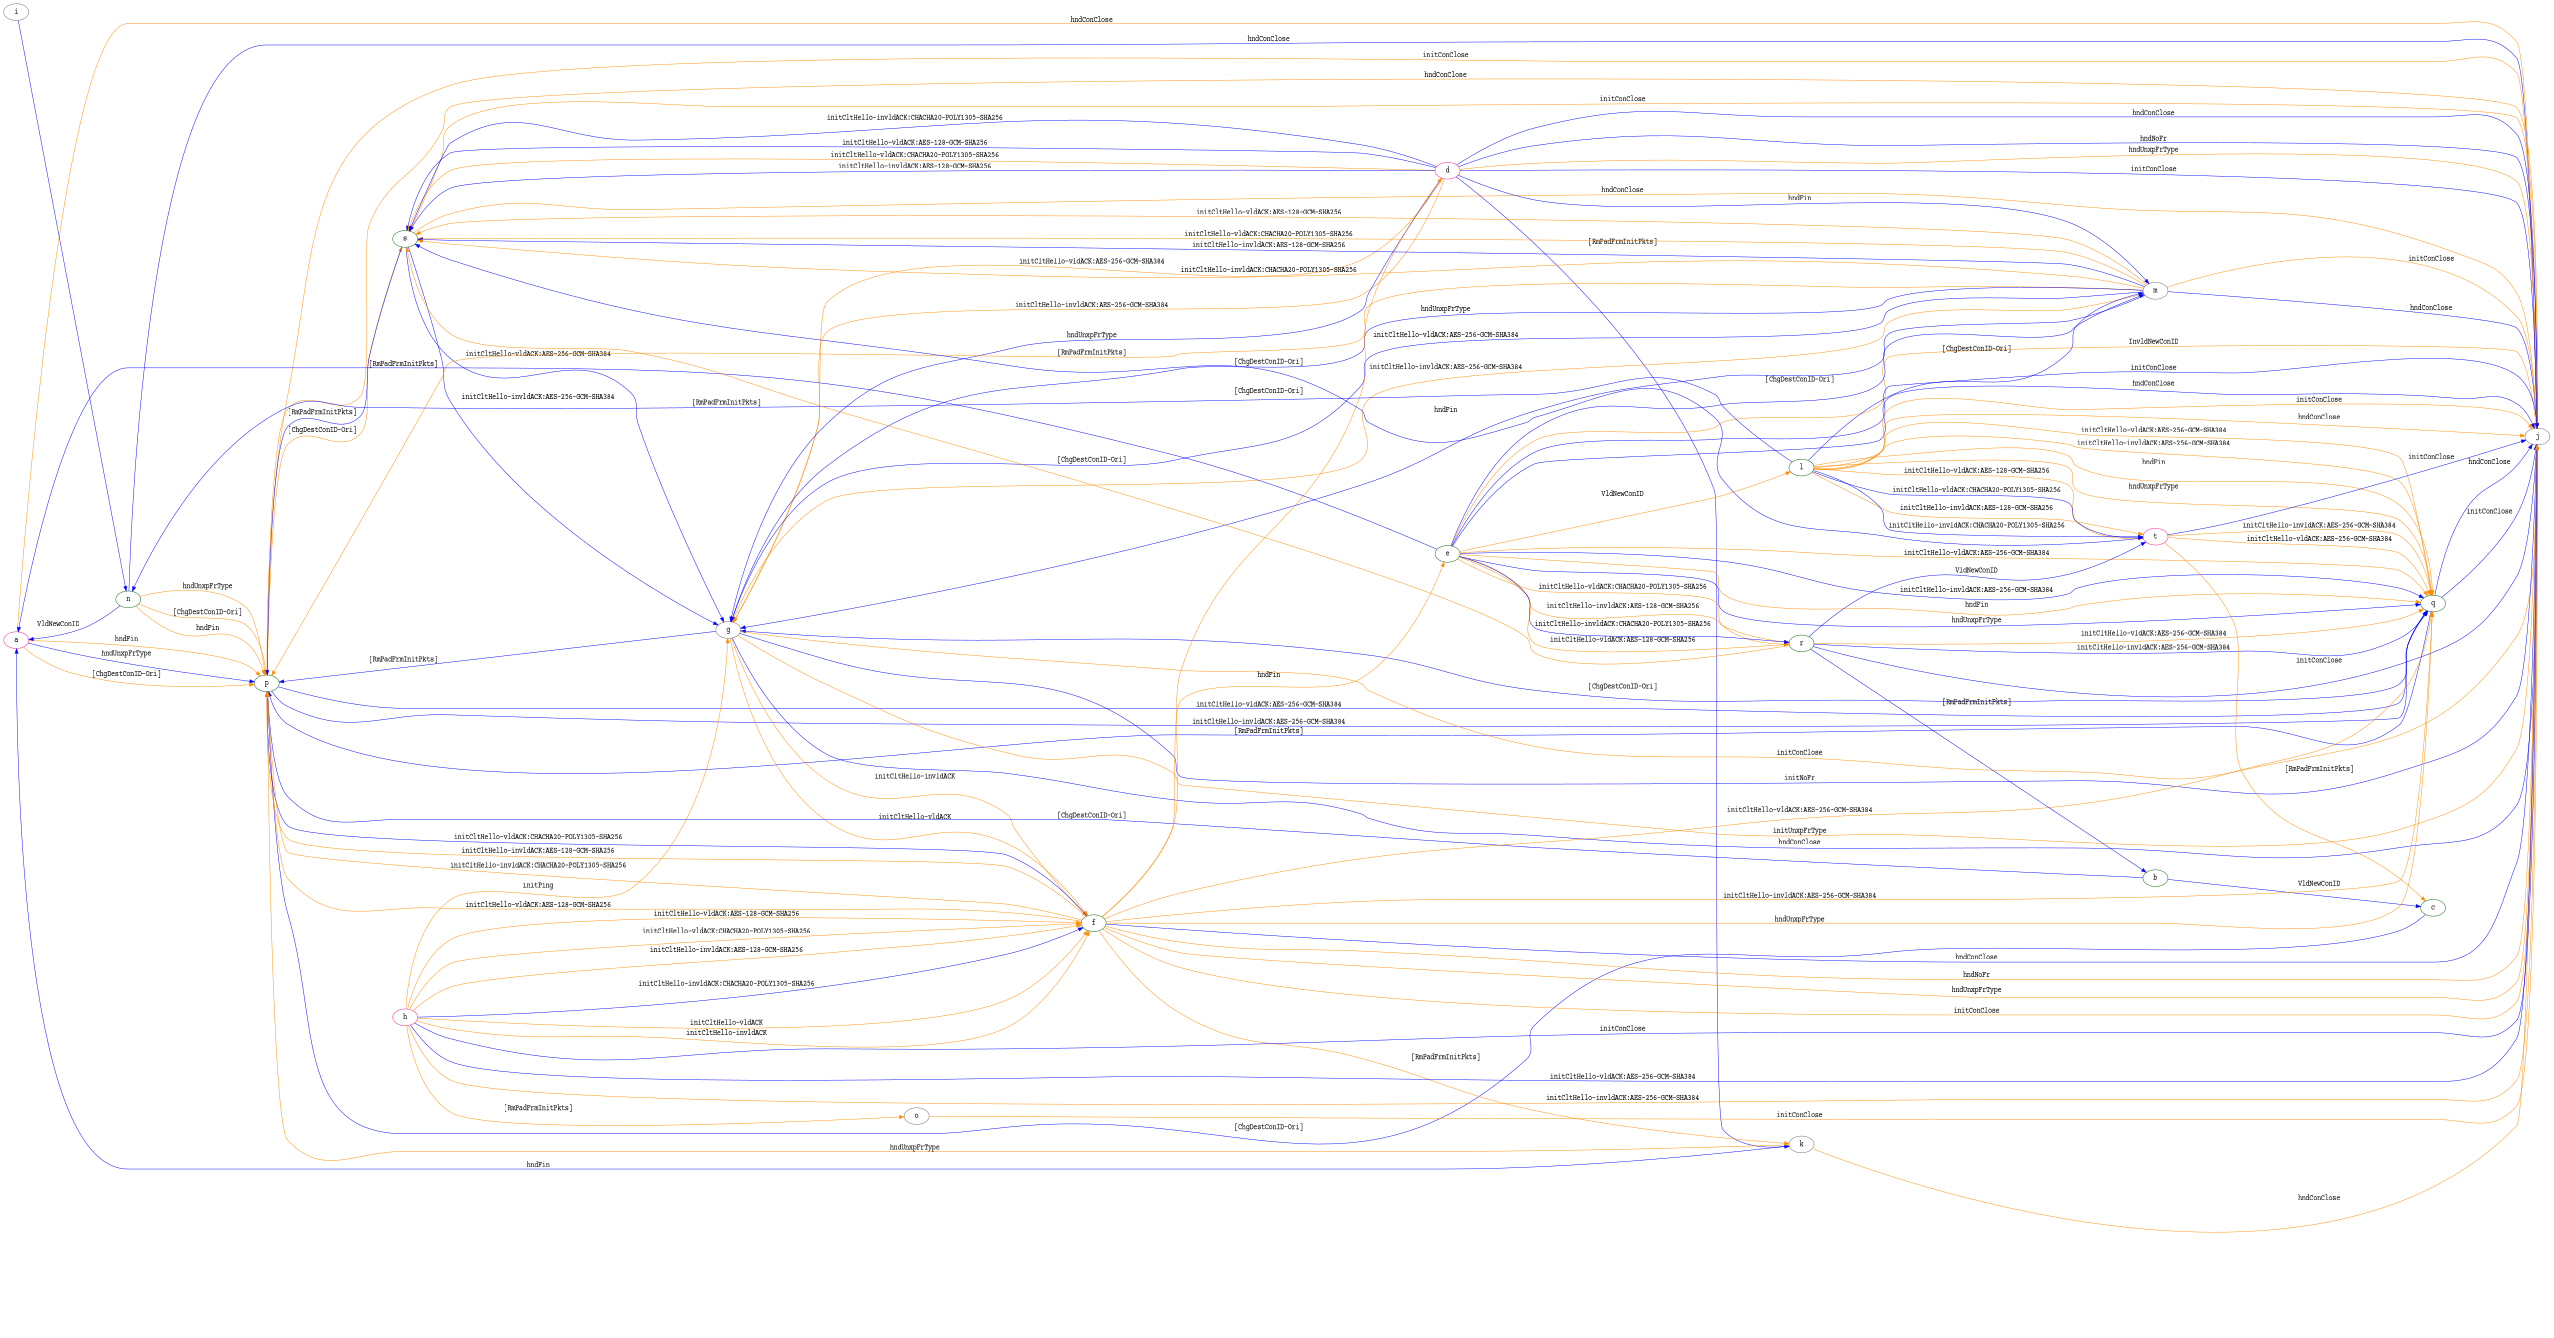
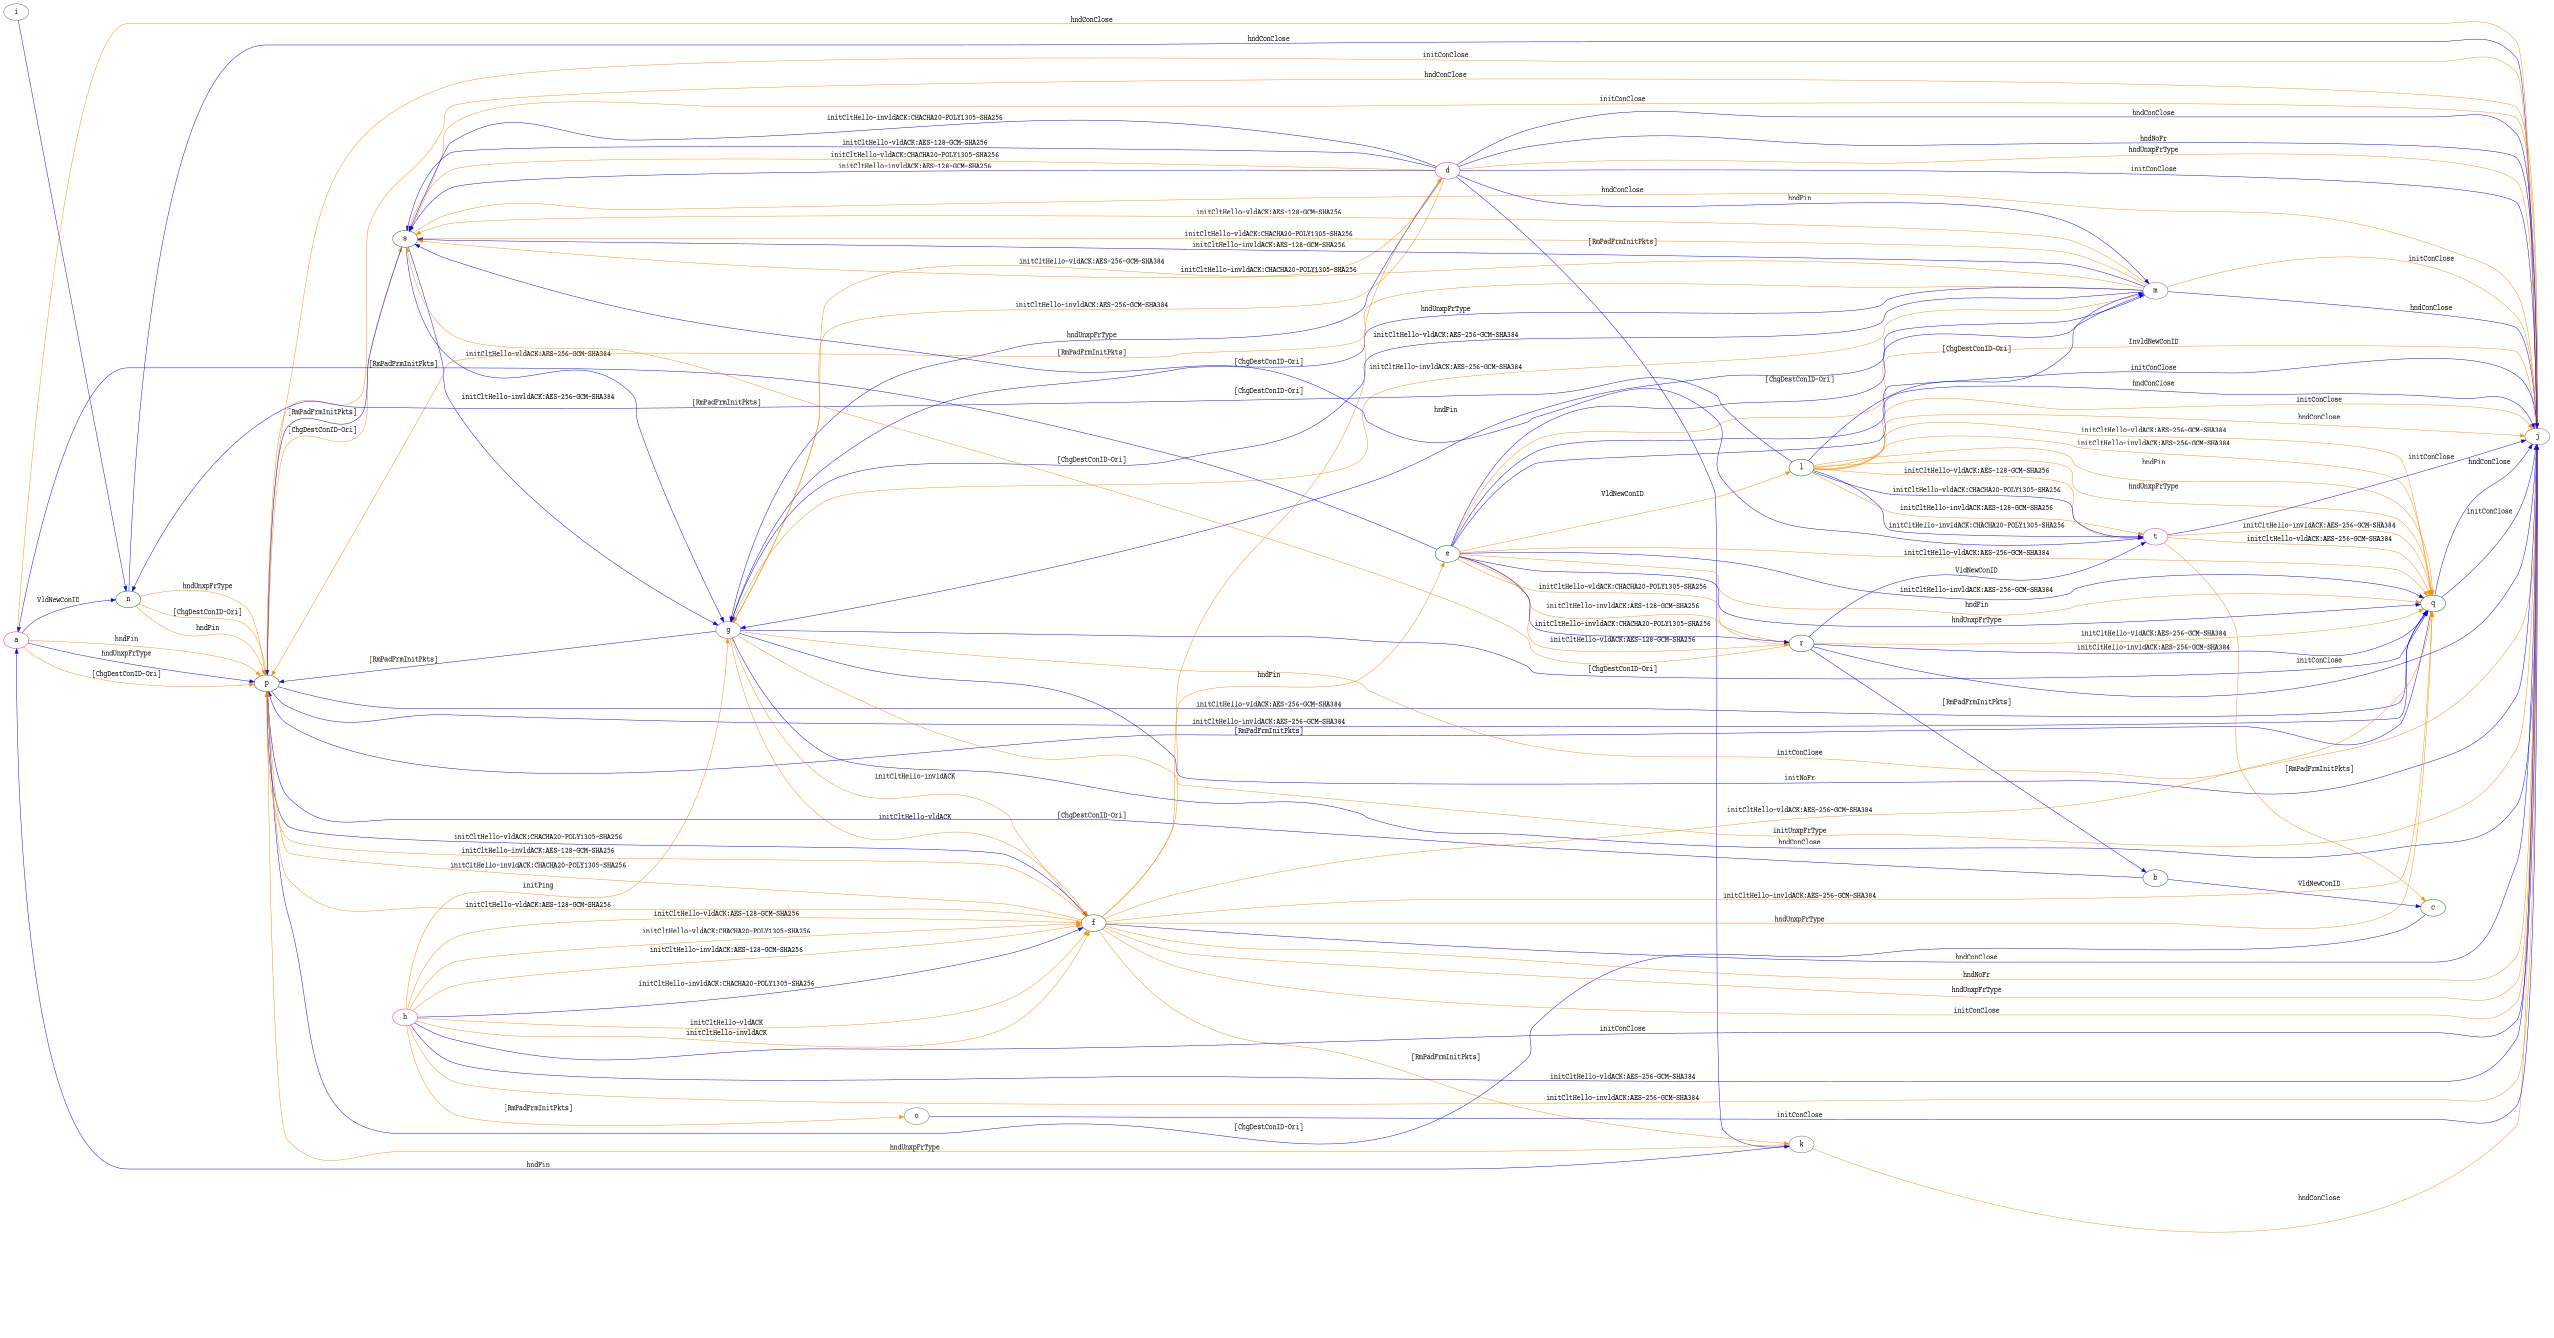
  digraph {
    fontname="Courier Prime"
    rankdir=LR
    node [color=darkgreen fontname="Courier Prime"]
    edge [color=darkorange fontname="Courier Prime"]
    a [color=deeppink]
    j [color=gray40]
    n
    p
    s
    q
    g [color=gray40]
    b
    c
    d [color=deeppink]
    k [color=gray40]
    m [color=gray40]
    f
    e
    l
    r
    t [color=deeppink]
    h [color=deeppink]
    o [color=gray40]
    i [color=gray40]
    a -> j [label="hndConClose "]
-   n -> a [color=blue label="VldNewConID "]
+   a -> n [color=blue label="VldNewConID "]
    a -> p [label="hndFin "]
    a -> p [color=blue label="hndUnxpFrType "]
    a -> p [label="[ChgDestConID-Ori] "]
    n -> j [color=blue label="hndConClose "]
    n -> p [label="hndFin "]
    n -> p [label="hndUnxpFrType "]
    n -> p [label="[ChgDestConID-Ori] "]
    p -> j [label="initConClose "]
    p -> j [label="hndConClose "]
    p -> s [label="[ChgDestConID-Ori] "]
    p -> q [color=blue label="initCltHello-vldACK:AES-256-GCM-SHA384 "]
    p -> q [color=blue label="initCltHello-invldACK:AES-256-GCM-SHA384 "]
    s -> j [label="initConClose "]
    s -> j [label="hndConClose "]
    s -> p [color=blue label="[RmPadFrmInitPkts] "]
    s -> g [color=blue label="initCltHello-vldACK:AES-256-GCM-SHA384 "]
    s -> g [color=blue label="initCltHello-invldACK:AES-256-GCM-SHA384 "]
    q -> j [color=blue label="initConClose "]
    q -> j [color=blue label="hndConClose "]
    q -> p [color=blue label="[RmPadFrmInitPkts] "]
-   q -> g [color=blue label="[ChgDestConID-Ori] "]
+   g -> q [color=blue label="[ChgDestConID-Ori] "]
    g -> j [label="initConClose "]
    g -> j [color=blue label="initNoFr "]
    g -> j [label="initUnxpFrType "]
    g -> j [color=blue label="hndConClose "]
    g -> p [color=blue label="[RmPadFrmInitPkts] "]
    g -> f [label="initCltHello-vldACK "]
    g -> f [label="initCltHello-invldACK "]
    b -> p [color=blue label="[ChgDestConID-Ori] "]
    b -> c [color=blue label="VldNewConID "]
    c -> p [color=blue label="[ChgDestConID-Ori] "]
    d -> j [color=blue label="hndConClose "]
    d -> j [color=blue label="hndNoFr "]
    d -> j [label="hndUnxpFrType "]
    d -> j [color=blue label="initConClose "]
    d -> s [color=blue label="initCltHello-vldACK:AES-128-GCM-SHA256 "]
    d -> s [label="initCltHello-vldACK:CHACHA20-POLY1305-SHA256 "]
    d -> s [color=blue label="initCltHello-invldACK:AES-128-GCM-SHA256 "]
    d -> s [color=blue label="initCltHello-invldACK:CHACHA20-POLY1305-SHA256 "]
    d -> g [label="initCltHello-vldACK:AES-256-GCM-SHA384 "]
    d -> g [label="initCltHello-invldACK:AES-256-GCM-SHA384 "]
    d -> g [color=blue label="hndUnxpFrType "]
    d -> k [color=blue label="[RmPadFrmInitPkts] "]
    d -> m [color=blue label="hndFin "]
    k -> a [color=blue label="hndFin "]
    k -> j [label="hndConClose "]
    k -> p [label="hndUnxpFrType "]
    m -> j [color=blue label="hndConClose "]
    m -> j [label="initConClose "]
    m -> p [label="[RmPadFrmInitPkts] "]
    m -> s [label="initCltHello-vldACK:AES-128-GCM-SHA256 "]
    m -> s [label="initCltHello-vldACK:CHACHA20-POLY1305-SHA256 "]
    m -> s [color=blue label="initCltHello-invldACK:AES-128-GCM-SHA256 "]
    m -> s [label="initCltHello-invldACK:CHACHA20-POLY1305-SHA256 "]
    m -> g [color=blue label="initCltHello-vldACK:AES-256-GCM-SHA384 "]
    m -> g [label="initCltHello-invldACK:AES-256-GCM-SHA384 "]
    m -> g [color=blue label="hndFin "]
    m -> g [color=blue label="hndUnxpFrType "]
    f -> j [color=blue label="hndConClose "]
    f -> j [label="hndNoFr "]
    f -> j [label="hndUnxpFrType "]
    f -> j [label="initConClose "]
    f -> p [label="initCltHello-vldACK:AES-128-GCM-SHA256 "]
    f -> p [color=blue label="initCltHello-vldACK:CHACHA20-POLY1305-SHA256 "]
    f -> p [label="initCltHello-invldACK:AES-128-GCM-SHA256 "]
    f -> p [label="initCltHello-invldACK:CHACHA20-POLY1305-SHA256 "]
    f -> q [label="initCltHello-vldACK:AES-256-GCM-SHA384 "]
    f -> q [label="initCltHello-invldACK:AES-256-GCM-SHA384 "]
    f -> q [label="hndUnxpFrType "]
    f -> d [label="[ChgDestConID-Ori] "]
    f -> k [label="[RmPadFrmInitPkts] "]
    f -> e [label="hndFin "]
    e -> a [color=blue label="[RmPadFrmInitPkts] "]
    e -> j [label="InvldNewConID "]
    e -> j [color=blue label="initConClose "]
    e -> j [color=blue label="hndConClose "]
    e -> q [label="initCltHello-vldACK:AES-256-GCM-SHA384 "]
    e -> q [color=blue label="initCltHello-invldACK:AES-256-GCM-SHA384 "]
    e -> q [label="hndFin "]
    e -> q [color=blue label="hndUnxpFrType "]
    e -> m [color=blue label="[ChgDestConID-Ori] "]
    e -> l [label="VldNewConID "]
    e -> r [label="initCltHello-vldACK:AES-128-GCM-SHA256 "]
    e -> r [label="initCltHello-vldACK:CHACHA20-POLY1305-SHA256 "]
    e -> r [label="initCltHello-invldACK:AES-128-GCM-SHA256 "]
    e -> r [color=blue label="initCltHello-invldACK:CHACHA20-POLY1305-SHA256 "]
    l -> j [label="initConClose "]
    l -> j [label="hndConClose "]
    l -> n [color=blue label="[RmPadFrmInitPkts] "]
    l -> q [label="initCltHello-vldACK:AES-256-GCM-SHA384 "]
    l -> q [label="initCltHello-invldACK:AES-256-GCM-SHA384 "]
    l -> q [label="hndFin "]
    l -> q [label="hndUnxpFrType "]
    l -> m [color=blue label="[ChgDestConID-Ori] "]
    l -> t [label="initCltHello-vldACK:AES-128-GCM-SHA256 "]
    l -> t [color=blue label="initCltHello-vldACK:CHACHA20-POLY1305-SHA256 "]
    l -> t [label="initCltHello-invldACK:AES-128-GCM-SHA256 "]
    l -> t [color=blue label="initCltHello-invldACK:CHACHA20-POLY1305-SHA256 "]
    r -> j [color=blue label="initConClose "]
    r -> s [label="[ChgDestConID-Ori] "]
    r -> q [label="initCltHello-vldACK:AES-256-GCM-SHA384 "]
    r -> q [color=blue label="initCltHello-invldACK:AES-256-GCM-SHA384 "]
    r -> b [color=blue label="[RmPadFrmInitPkts] "]
    r -> t [color=blue label="VldNewConID "]
    t -> j [color=blue label="initConClose "]
    t -> s [color=blue label="[ChgDestConID-Ori] "]
    t -> q [label="initCltHello-vldACK:AES-256-GCM-SHA384 "]
    t -> q [label="initCltHello-invldACK:AES-256-GCM-SHA384 "]
    t -> c [label="[RmPadFrmInitPkts] "]
    h -> j [color=blue label="initConClose "]
    h -> j [color=blue label="initCltHello-vldACK:AES-256-GCM-SHA384 "]
    h -> j [label="initCltHello-invldACK:AES-256-GCM-SHA384 "]
    h -> g [label="initPing "]
    h -> f [label="initCltHello-vldACK "]
    h -> f [label="initCltHello-invldACK "]
    h -> f [label="initCltHello-vldACK:AES-128-GCM-SHA256 "]
    h -> f [label="initCltHello-vldACK:CHACHA20-POLY1305-SHA256 "]
    h -> f [label="initCltHello-invldACK:AES-128-GCM-SHA256 "]
    h -> f [color=blue label="initCltHello-invldACK:CHACHA20-POLY1305-SHA256 "]
    h -> o [label="[RmPadFrmInitPkts] "]
-   o -> j [label="initConClose "]
+   o -> j [color=blue label="initConClose "]
    i -> n [color=blue]
  }
